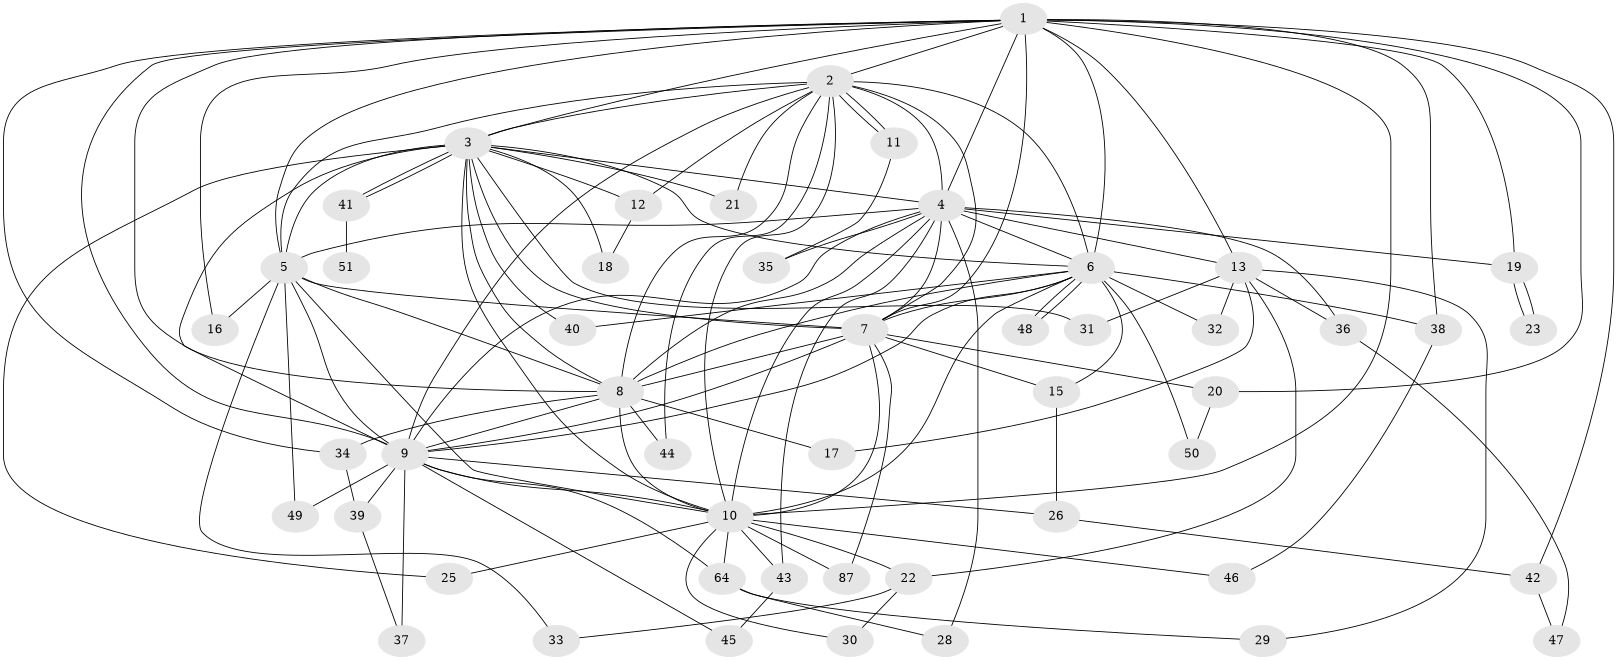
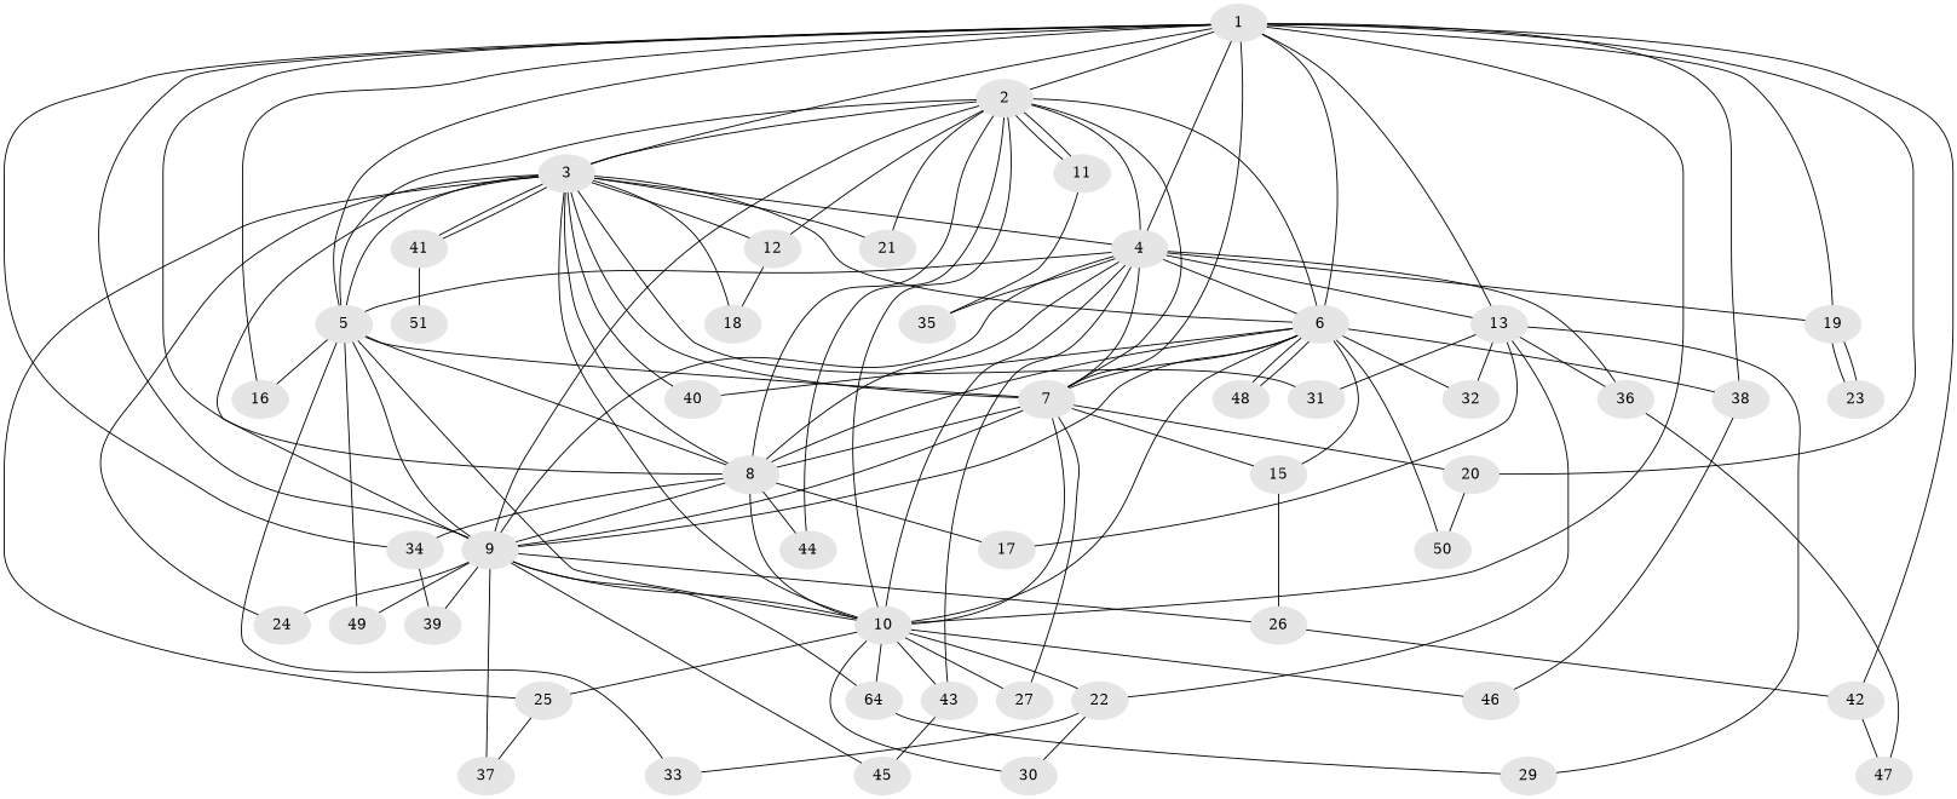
  graph {
    node [color=gray90 style=filled]
    1
    2
    3
    4
    5
    6
    7
    8
    9
    10
    13
    16
    19
    20
    34
    38
    42
    11
    12
    21
    44
    18
+   24
    25
    31
    40
    41
-   28
    35
    36
    43
    33
    49
    15
    32
    48
    50
-   27 [label=87]
+   27
    17
    n40 [label=64]
    26
    37
    39
    45
    22
    30
    46
    29
    23
    47
    51
    1 -- 2
    1 -- 3
    1 -- 4
    1 -- 5
    1 -- 6
    1 -- 7
    1 -- 8
    1 -- 9
    1 -- 10
    1 -- 13
    1 -- 16
    1 -- 19
    1 -- 20
    1 -- 34
    1 -- 38
    1 -- 42
    2 -- 3
    2 -- 4
    2 -- 5
    2 -- 6
    2 -- 7
    2 -- 8
    2 -- 9
    2 -- 10
    2 -- 11
    2 -- 11
    2 -- 12
    2 -- 21
    2 -- 44
    3 -- 4
    3 -- 5
    3 -- 6
    3 -- 7
    3 -- 8
    3 -- 9
    3 -- 10
    3 -- 12
    3 -- 21
    3 -- 18
+   3 -- 24
    3 -- 25
    3 -- 31
    3 -- 40
    3 -- 41
    3 -- 41
    4 -- 5
    4 -- 6
    4 -- 7
    4 -- 8
    4 -- 9
    4 -- 10
    4 -- 13
    4 -- 19
-   4 -- 28
    4 -- 35
    4 -- 36
    4 -- 43
    5 -- 7
    5 -- 8
    5 -- 9
    5 -- 10
    5 -- 16
    5 -- 33
    5 -- 49
    6 -- 7
    6 -- 8
    6 -- 9
    6 -- 10
    6 -- 38
    6 -- 40
    6 -- 15
    6 -- 32
    6 -- 48
    6 -- 48
    6 -- 50
    7 -- 8
    7 -- 9
    7 -- 10
    7 -- 20
    7 -- 15
    7 -- 27
    8 -- 9
    8 -- 10
    8 -- 34
    8 -- 44
    8 -- 17
    9 -- 10
+   9 -- 24
    9 -- 49
    9 -- n40
    9 -- 26
    9 -- 37
    9 -- 39
    9 -- 45
    10 -- 25
    10 -- 43
    10 -- 27
    10 -- n40
    10 -- 22
    10 -- 30
    10 -- 46
    13 -- 31
    13 -- 36
    13 -- 32
    13 -- 17
    13 -- 22
    13 -- 29
    19 -- 23
    19 -- 23
    20 -- 50
    34 -- 39
    38 -- 46
    42 -- 47
    11 -- 35
    12 -- 18
-   39 -- 37
+   25 -- 37
    41 -- 51
    36 -- 47
    43 -- 45
    15 -- 26
-   n40 -- 28
    n40 -- 29
    26 -- 42
    22 -- 33
    22 -- 30
  }
